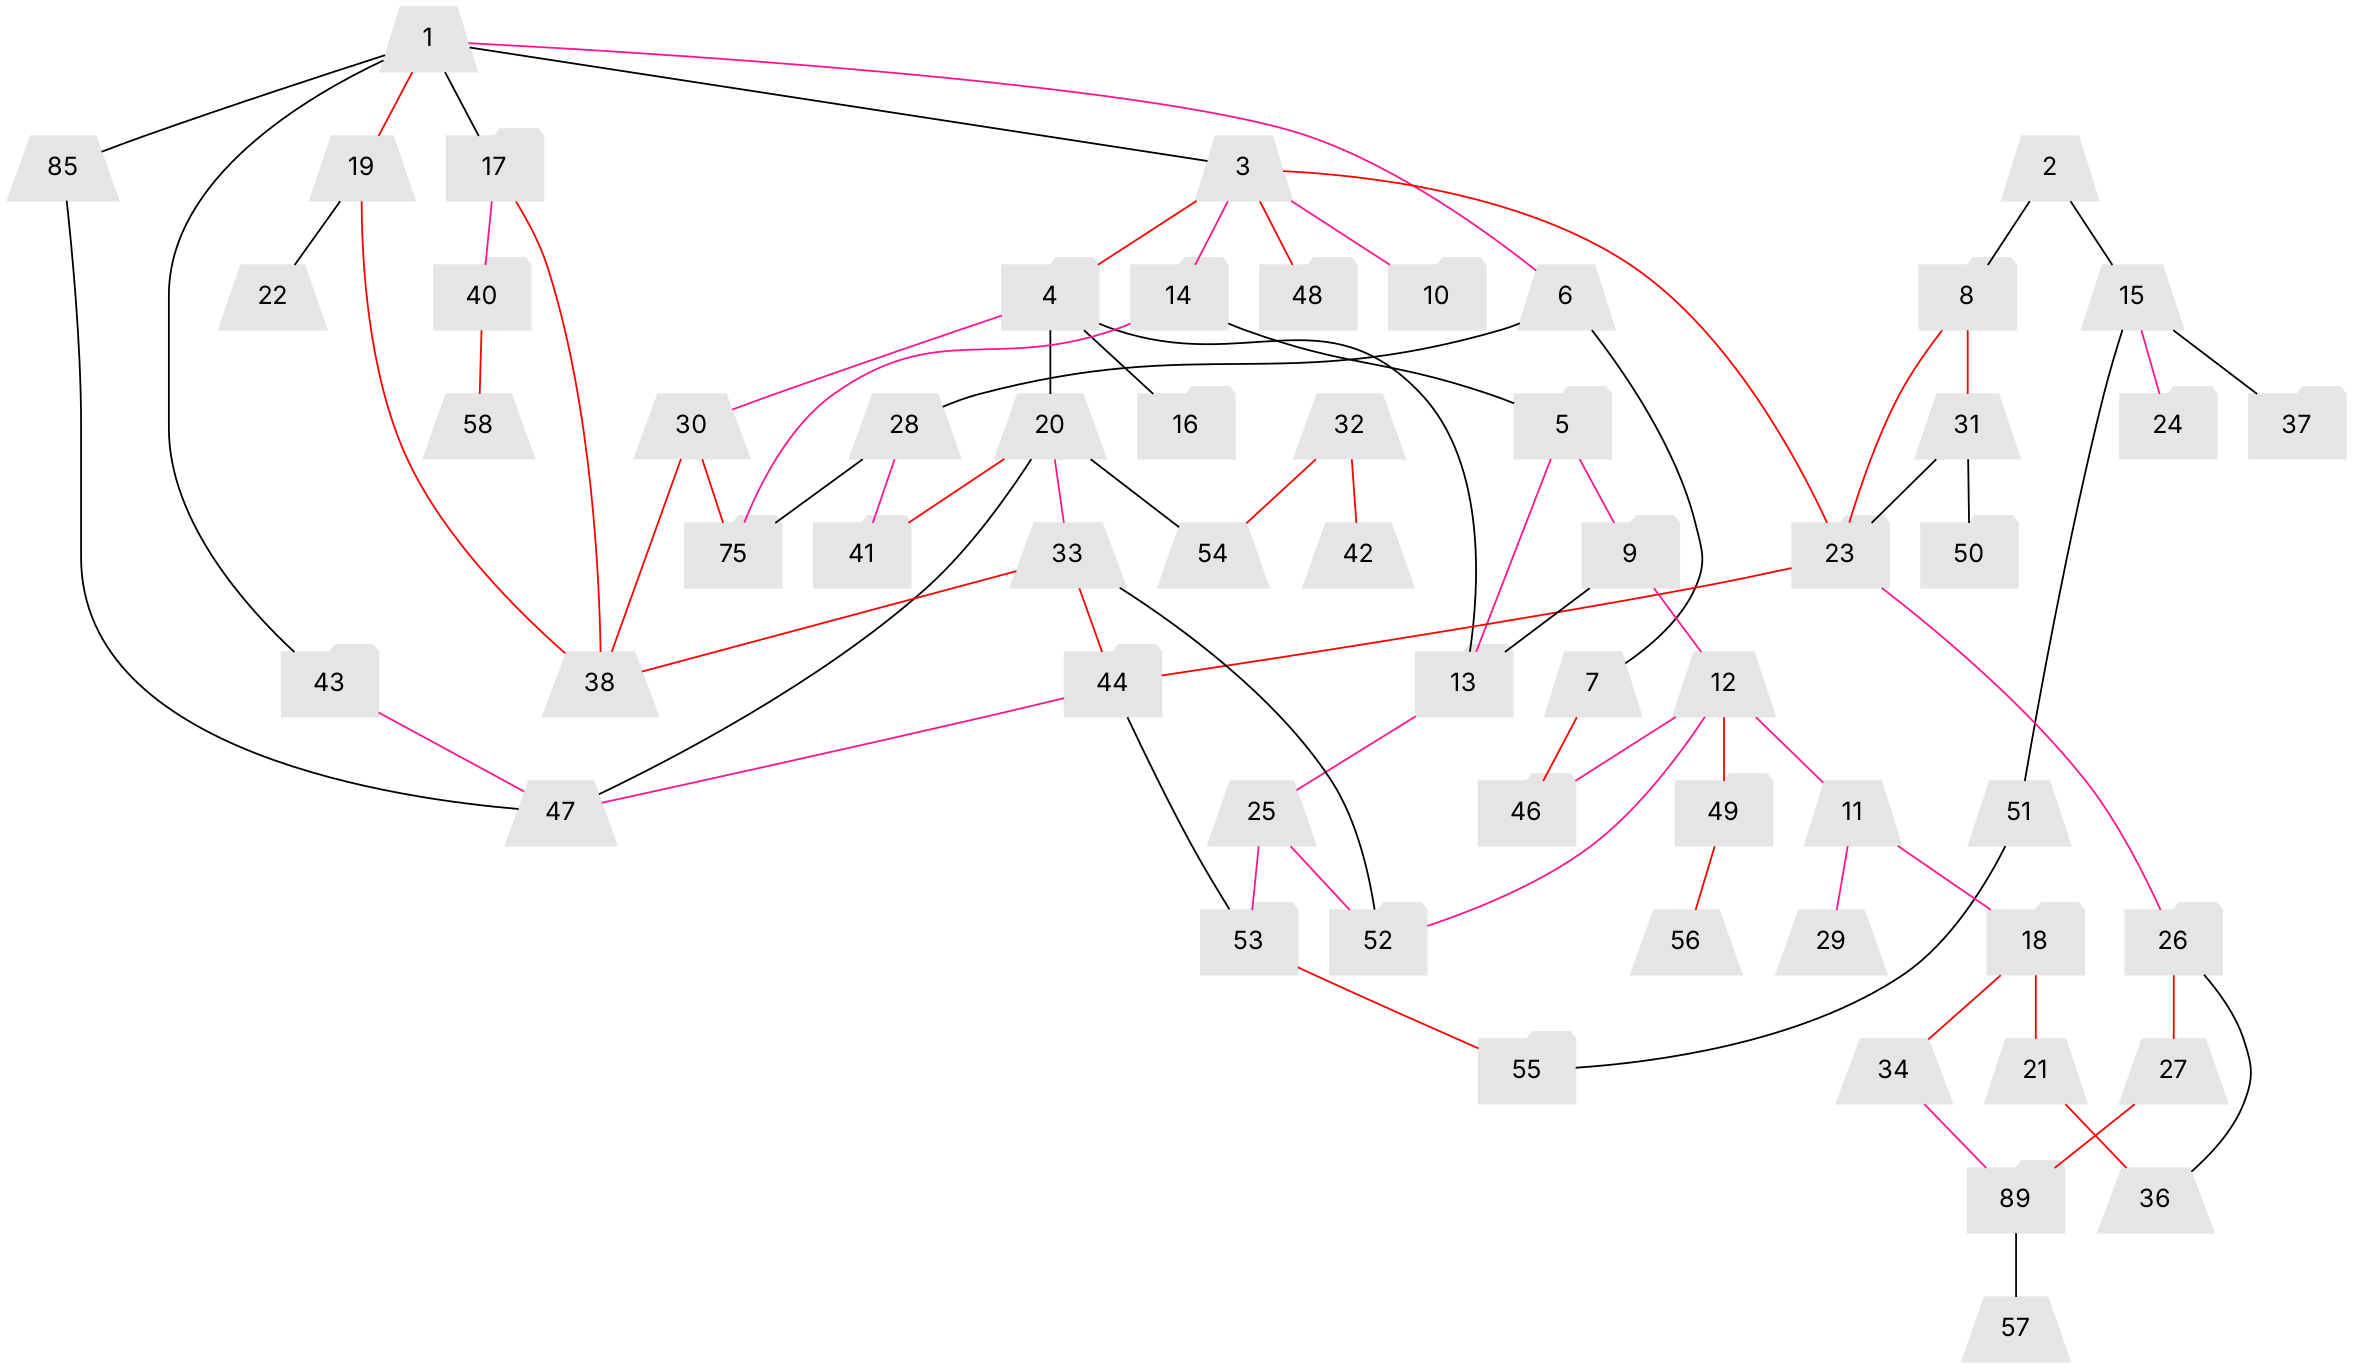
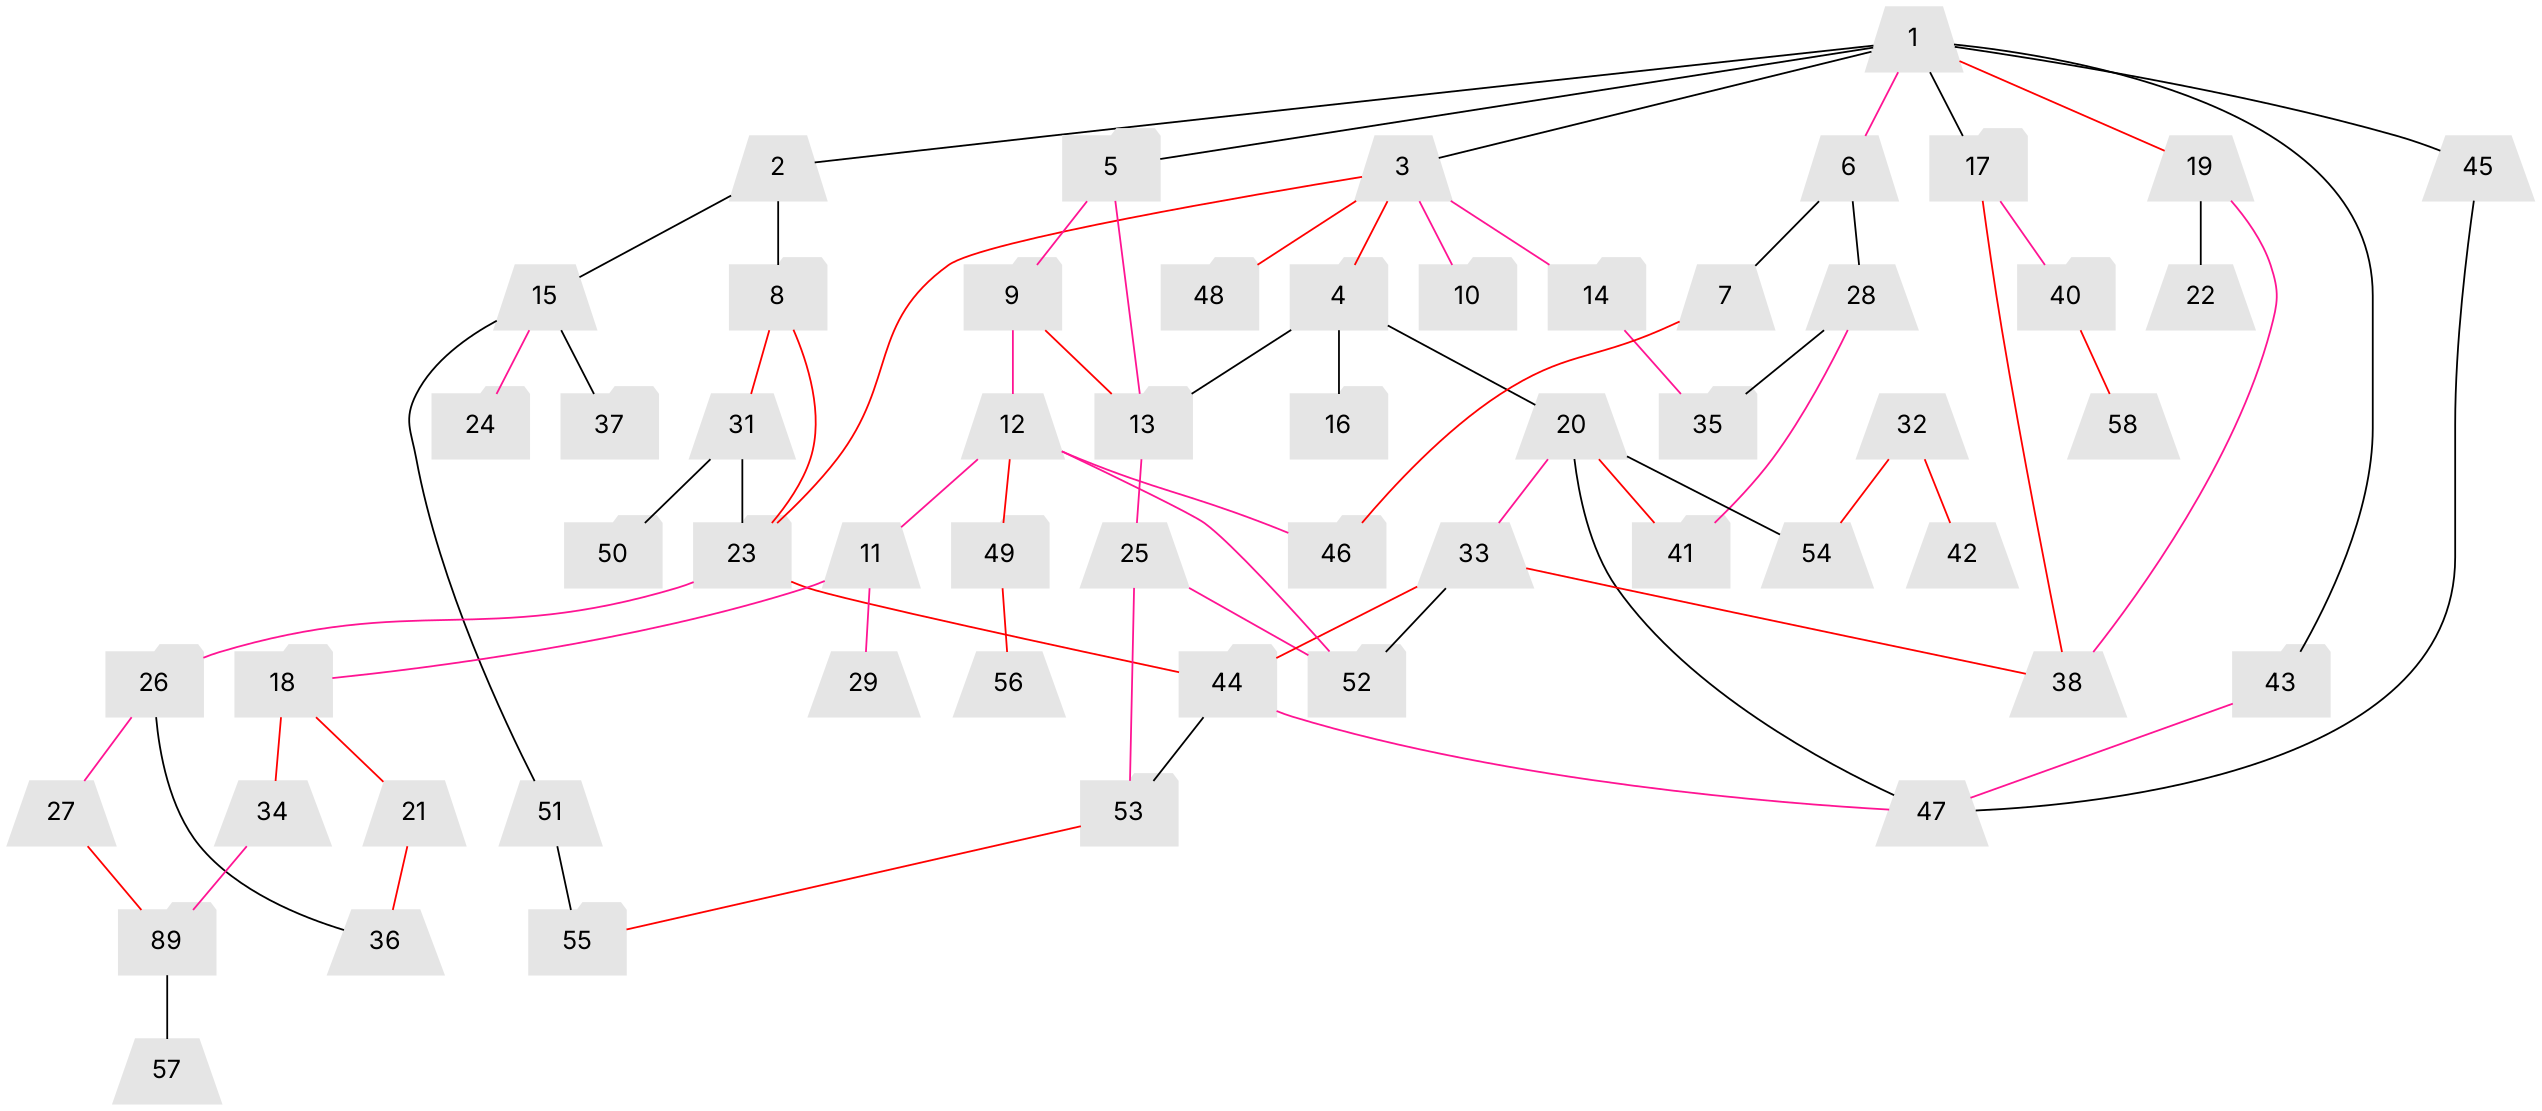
  graph {
    fontname=Inter
    node [color=gray90 fontname=Inter shape=trapezium style=filled]
    edge [color=black fontname=Inter]
    1
    2
    3
    5 [shape=folder]
    6
    17 [shape=folder]
    19
    43 [shape=folder]
-   45 [label=85]
+   45
    8 [shape=folder]
    15
    4 [shape=folder]
    10 [shape=folder]
    14 [shape=folder]
    23 [shape=folder]
    48 [shape=folder]
    13 [shape=folder]
    9 [shape=folder]
    7
    28
    38
    40 [shape=folder]
    22
    47
    31
    24 [shape=folder]
    37 [shape=folder]
    51
    16 [shape=folder]
    20
-   30
-   35 [shape=folder label=75]
+   35 [shape=folder]
    26 [shape=folder]
    44 [shape=folder]
    25
    33
    41 [shape=folder]
    54
    12
    11
    18 [shape=folder]
    29
    46 [shape=folder]
    50 [shape=folder]
    49 [shape=folder]
    52 [shape=folder]
    21
    34
    56
    53 [shape=folder]
    55 [shape=folder]
    58
    36
    n54 [label=89 shape=folder]
    27
    32
    42
    57
+   1 -- 2
    1 -- 3
-   14 -- 5
+   1 -- 5
    1 -- 6 [color=deeppink]
    1 -- 17
    1 -- 19 [color=red]
    1 -- 43
    1 -- 45
    2 -- 8
    2 -- 15
    3 -- 4 [color=red]
    3 -- 10 [color=deeppink]
    3 -- 14 [color=deeppink]
    3 -- 23 [color=red]
    3 -- 48 [color=red]
    5 -- 13 [color=deeppink]
    5 -- 9 [color=deeppink]
    6 -- 7
    6 -- 28
    17 -- 38 [color=red]
    17 -- 40 [color=deeppink]
-   19 -- 38 [color=red]
+   19 -- 38 [color=deeppink]
    19 -- 22
    43 -- 47 [color=deeppink]
    45 -- 47
    8 -- 23 [color=red]
    8 -- 31 [color=red]
    15 -- 24 [color=deeppink]
    15 -- 37
    15 -- 51
    4 -- 13
    4 -- 16
    4 -- 20
-   4 -- 30 [color=deeppink]
    14 -- 35 [color=deeppink]
    23 -- 26 [color=deeppink]
    23 -- 44 [color=red]
    13 -- 25 [color=deeppink]
-   9 -- 13
+   9 -- 13 [color=red]
    9 -- 12 [color=deeppink]
    7 -- 46 [color=red]
    28 -- 35
    28 -- 41 [color=deeppink]
    40 -- 58 [color=red]
    31 -- 23
    31 -- 50
    51 -- 55
    20 -- 47
    20 -- 33 [color=deeppink]
    20 -- 41 [color=red]
    20 -- 54
-   30 -- 38 [color=red]
-   30 -- 35 [color=red]
    26 -- 36
-   26 -- 27 [color=red]
+   26 -- 27 [color=deeppink]
    44 -- 47 [color=deeppink]
    44 -- 53
    25 -- 52 [color=deeppink]
    25 -- 53 [color=deeppink]
    33 -- 38 [color=red]
    33 -- 44 [color=red]
    33 -- 52
    12 -- 11 [color=deeppink]
    12 -- 46 [color=deeppink]
    12 -- 49 [color=red]
    12 -- 52 [color=deeppink]
    11 -- 18 [color=deeppink]
    11 -- 29 [color=deeppink]
    18 -- 21 [color=red]
    18 -- 34 [color=red]
    49 -- 56 [color=red]
    21 -- 36 [color=red]
    34 -- n54 [color=deeppink]
    53 -- 55 [color=red]
    n54 -- 57
    27 -- n54 [color=red]
    32 -- 54 [color=red]
    32 -- 42 [color=red]
  }
